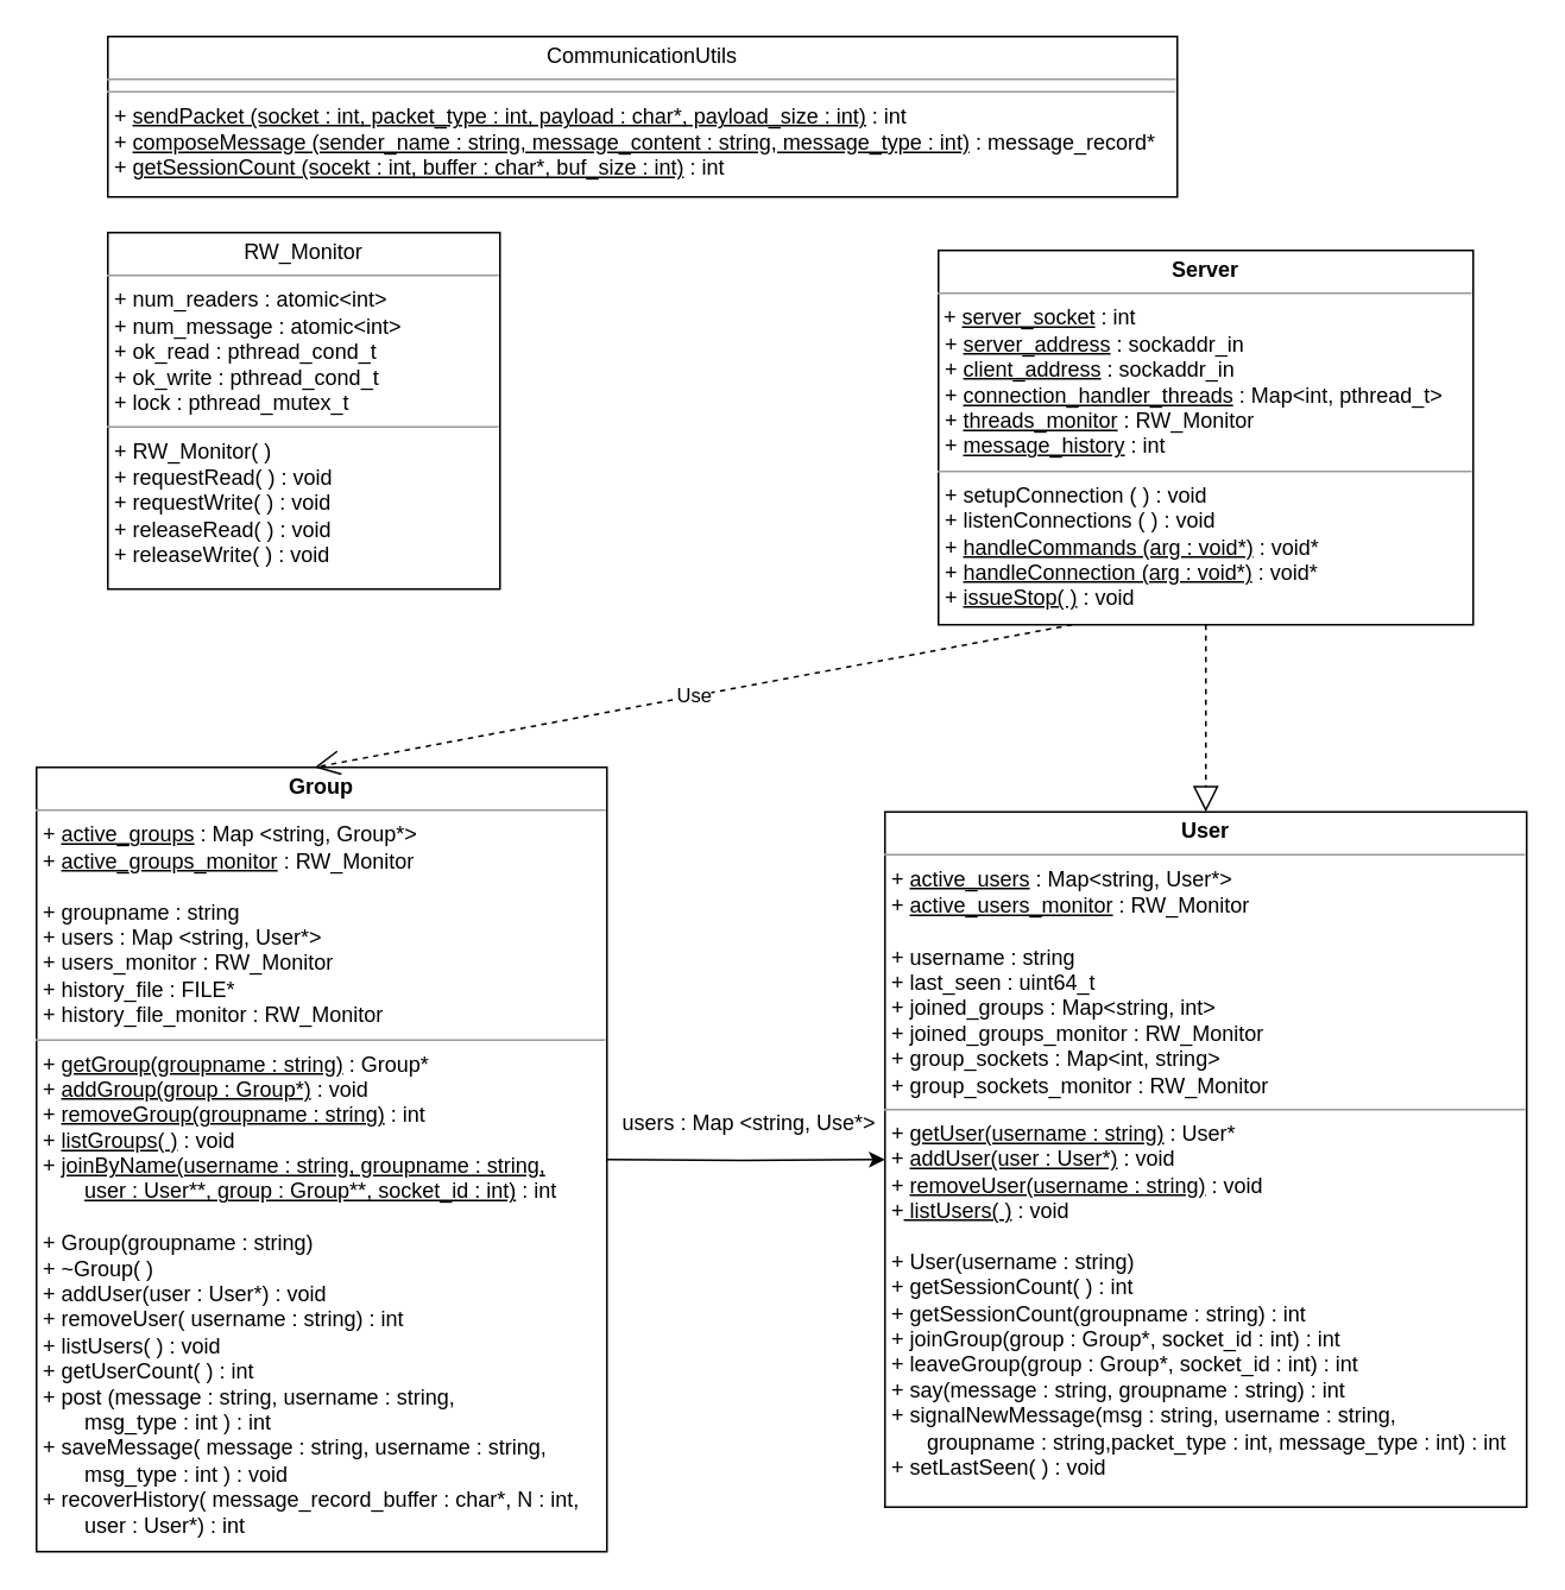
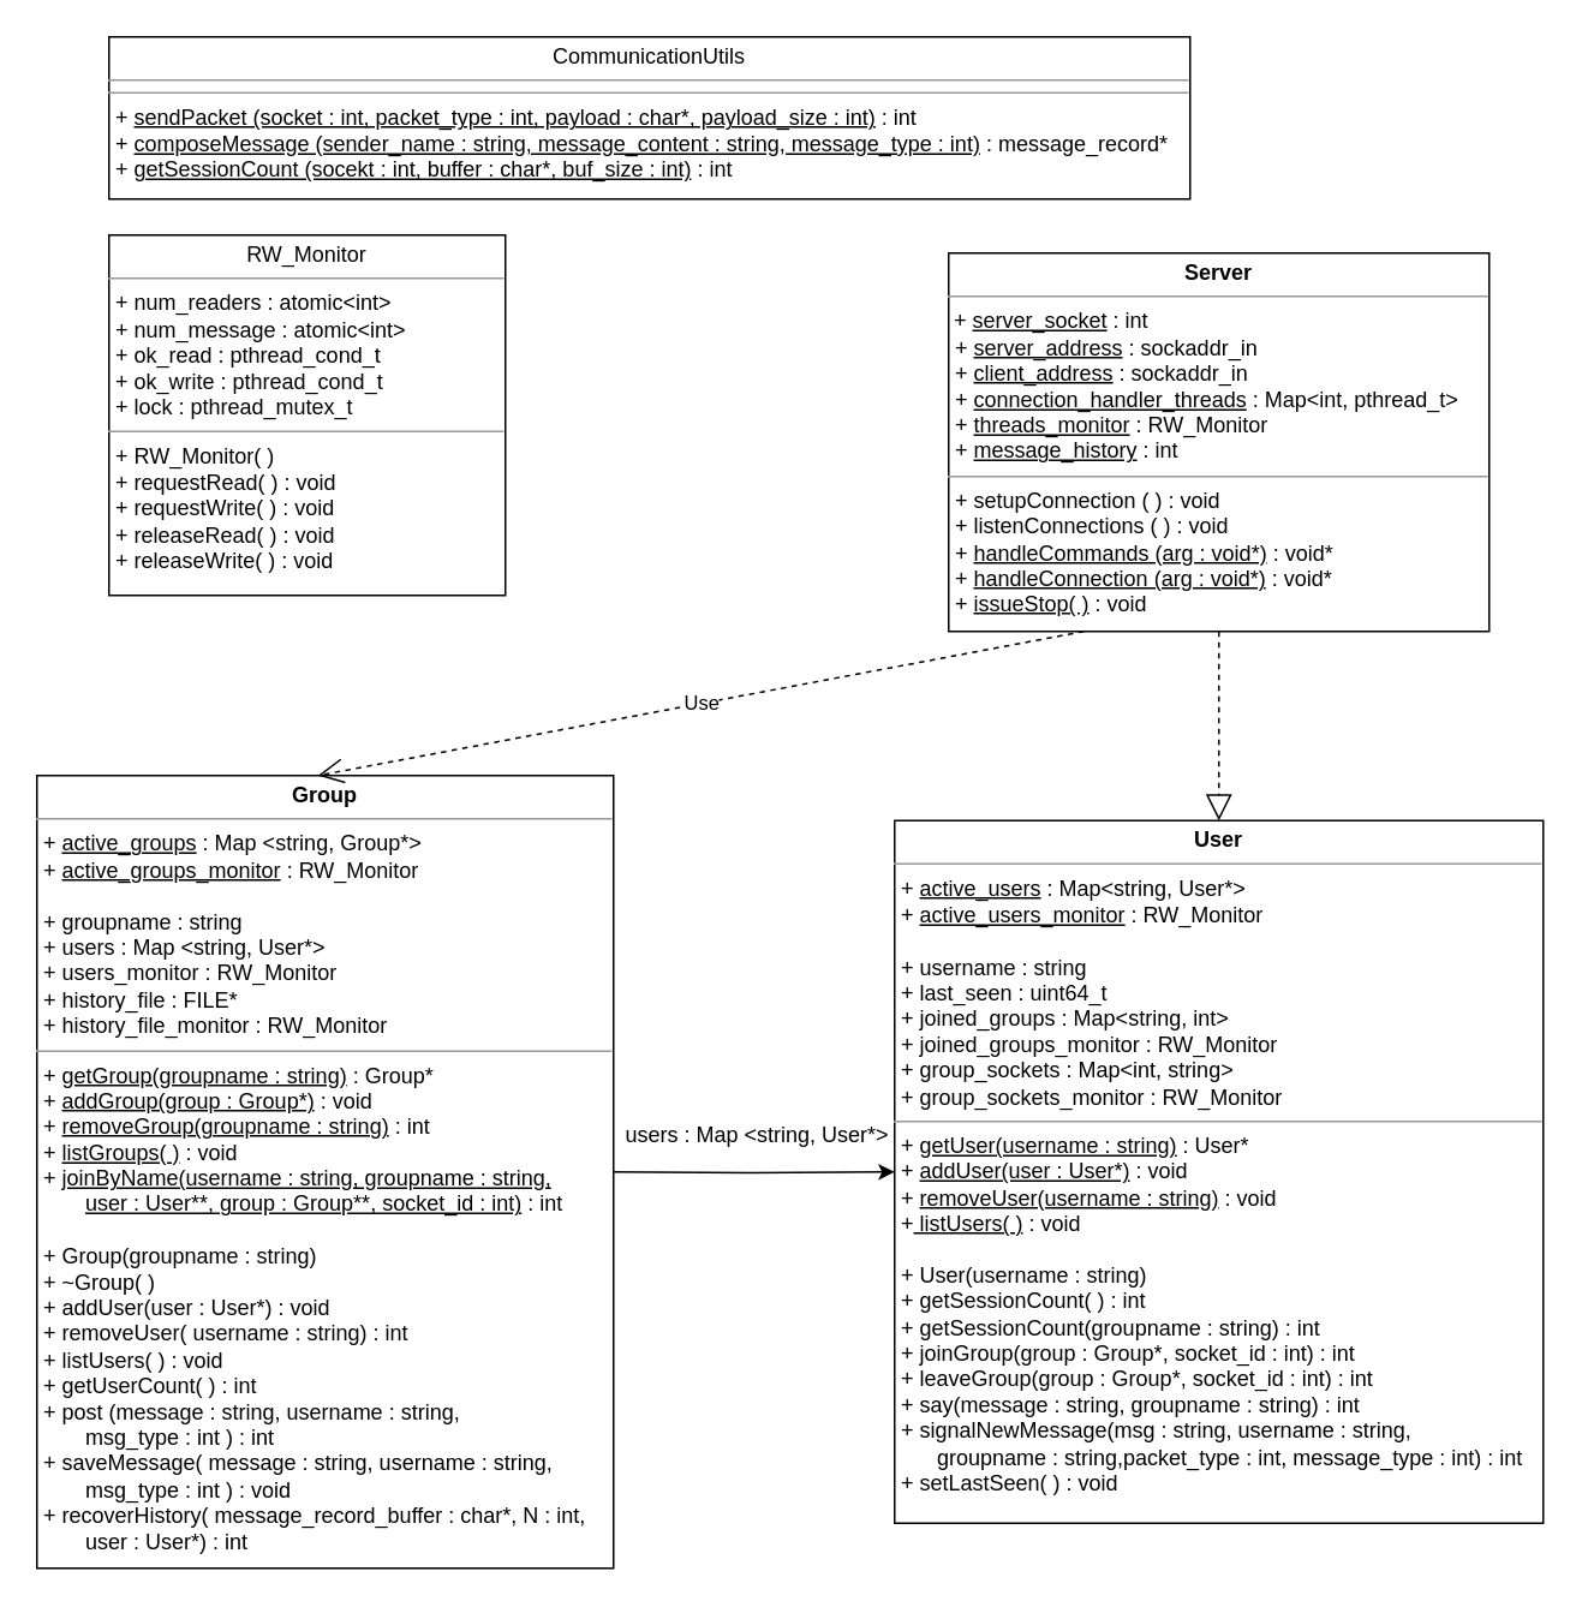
  <mxCell id="0" />
  <mxCell id="1" parent="0" />
  <mxCell id="2" value="&lt;p style=&quot;margin: 0px ; margin-top: 4px ; text-align: center&quot;&gt;&lt;b&gt;Server&lt;/b&gt;&lt;br&gt;&lt;/p&gt;&lt;hr size=&quot;1&quot;&gt;&amp;nbsp;+ &lt;u&gt;server_socket&lt;/u&gt; : int&lt;u&gt;&lt;br&gt;&lt;/u&gt;&lt;p style=&quot;margin: 0px ; margin-left: 4px&quot;&gt;+ &lt;u&gt;server_address&lt;/u&gt; : sockaddr_in&lt;u&gt;&lt;br&gt;&lt;/u&gt;&lt;/p&gt;&lt;p style=&quot;margin: 0px ; margin-left: 4px&quot;&gt;+ &lt;u&gt;client_address&lt;/u&gt; : sockaddr_in&lt;u&gt;&lt;br&gt;&lt;/u&gt;&lt;/p&gt;&lt;p style=&quot;margin: 0px ; margin-left: 4px&quot;&gt;+ &lt;u&gt;connection_handler_threads&lt;/u&gt; : Map&amp;lt;int, pthread_t&amp;gt;&lt;u&gt;&lt;br&gt;&lt;/u&gt;&lt;/p&gt;&lt;p style=&quot;margin: 0px ; margin-left: 4px&quot;&gt;+ &lt;u&gt;threads_monitor&lt;/u&gt; : RW_Monitor&lt;u&gt;&lt;br&gt;&lt;/u&gt;&lt;/p&gt;&lt;p style=&quot;margin: 0px ; margin-left: 4px&quot;&gt;+ &lt;u&gt;message_history&lt;/u&gt; : int&lt;u&gt;&lt;br&gt;&lt;/u&gt;&lt;/p&gt;&lt;hr size=&quot;1&quot;&gt;&lt;p style=&quot;margin: 0px ; margin-left: 4px&quot;&gt;+ setupConnection ( ) : void&lt;br&gt;&lt;/p&gt;&lt;p style=&quot;margin: 0px ; margin-left: 4px&quot;&gt;+ listenConnections ( ) : void&lt;br&gt;&lt;/p&gt;&lt;p style=&quot;margin: 0px ; margin-left: 4px&quot;&gt;+ &lt;u&gt;handleCommands (arg : void*)&lt;/u&gt; : void*&lt;br&gt;&lt;/p&gt;&lt;p style=&quot;margin: 0px ; margin-left: 4px&quot;&gt;+ &lt;u&gt;handleConnection (arg : void*)&lt;/u&gt; : void*&lt;/p&gt;&lt;p style=&quot;margin: 0px ; margin-left: 4px&quot;&gt;+ &lt;u&gt;issueStop( )&lt;/u&gt; : void&lt;br&gt;&lt;/p&gt;&lt;p style=&quot;margin: 0px ; margin-left: 4px&quot;&gt;&lt;br&gt;&lt;/p&gt;&lt;p style=&quot;margin: 0px ; margin-left: 4px&quot;&gt;&lt;br&gt;&lt;/p&gt;" style="verticalAlign=top;align=left;overflow=fill;fontSize=12;fontFamily=Helvetica;html=1;" vertex="1" parent="1"><mxGeometry x="526" y="140" width="300" height="210" as="geometry" /></mxCell>
  <mxCell id="3" value="&lt;p style=&quot;margin: 0px ; margin-top: 4px ; text-align: center&quot;&gt;&lt;b&gt;User&lt;/b&gt;&lt;br&gt;&lt;/p&gt;&lt;hr size=&quot;1&quot;&gt;&lt;p style=&quot;margin: 0px ; margin-left: 4px&quot;&gt;+ &lt;u&gt;active_users&lt;/u&gt; : Map&amp;lt;string, User*&amp;gt;&lt;/p&gt;&lt;p style=&quot;margin: 0px ; margin-left: 4px&quot;&gt;+ &lt;u&gt;active_users_monitor&lt;/u&gt; : RW_Monitor&lt;/p&gt;&lt;p style=&quot;margin: 0px ; margin-left: 4px&quot;&gt;&lt;br&gt;&lt;/p&gt;&lt;p style=&quot;margin: 0px ; margin-left: 4px&quot;&gt;+ username : string&lt;/p&gt;&lt;p style=&quot;margin: 0px ; margin-left: 4px&quot;&gt;+ last_seen : uint64_t&lt;/p&gt;&lt;p style=&quot;margin: 0px ; margin-left: 4px&quot;&gt;+ joined_groups : Map&amp;lt;string, int&amp;gt;&lt;/p&gt;&lt;p style=&quot;margin: 0px ; margin-left: 4px&quot;&gt;+ joined_groups_monitor : RW_Monitor&lt;br&gt;&lt;/p&gt;&lt;p style=&quot;margin: 0px ; margin-left: 4px&quot;&gt;+ group_sockets : Map&amp;lt;int, string&amp;gt;&lt;/p&gt;&lt;p style=&quot;margin: 0px ; margin-left: 4px&quot;&gt;+ group_sockets_monitor : RW_Monitor&lt;br&gt;&lt;/p&gt;&lt;hr size=&quot;1&quot;&gt;&lt;p style=&quot;margin: 0px ; margin-left: 4px&quot;&gt;+ &lt;u&gt;getUser(username : string)&lt;/u&gt; : User*&lt;u&gt;&lt;br&gt;&lt;/u&gt;&lt;/p&gt;&lt;p style=&quot;margin: 0px ; margin-left: 4px&quot;&gt;+ &lt;u&gt;addUser(user : User*)&lt;/u&gt; : void&lt;u&gt;&lt;br&gt;&lt;/u&gt;&lt;/p&gt;&lt;p style=&quot;margin: 0px ; margin-left: 4px&quot;&gt;+ &lt;u&gt;removeUser(username : string)&lt;/u&gt; : void&lt;br&gt;&lt;/p&gt;&lt;p style=&quot;margin: 0px ; margin-left: 4px&quot;&gt;+&lt;u&gt; listUsers( )&lt;/u&gt; : void&lt;br&gt;&lt;br&gt;&lt;/p&gt;&lt;p style=&quot;margin: 0px ; margin-left: 4px&quot;&gt;+ User(username : string)&lt;br&gt;&lt;/p&gt;&lt;p style=&quot;margin: 0px ; margin-left: 4px&quot;&gt;+ getSessionCount( ) : int&lt;br&gt;&lt;/p&gt;&lt;p style=&quot;margin: 0px ; margin-left: 4px&quot;&gt;+ getSessionCount(groupname : string) : int&lt;br&gt;&lt;/p&gt;&lt;p style=&quot;margin: 0px ; margin-left: 4px&quot;&gt;+ joinGroup(group : Group*, socket_id : int) : int&lt;br&gt;&lt;/p&gt;&lt;p style=&quot;margin: 0px ; margin-left: 4px&quot;&gt;+ leaveGroup(group : Group*, socket_id : int) : int&lt;br&gt;&lt;/p&gt;&lt;p style=&quot;margin: 0px ; margin-left: 4px&quot;&gt;+ say(message : string, groupname : string) : int&lt;br&gt;&lt;/p&gt;&lt;p style=&quot;margin: 0px ; margin-left: 4px&quot;&gt;+ signalNewMessage(msg : string, username : string, &lt;br&gt;&lt;/p&gt;&lt;p style=&quot;margin: 0px ; margin-left: 4px&quot;&gt;&amp;nbsp;&amp;nbsp;&amp;nbsp;&amp;nbsp;&amp;nbsp; groupname : string,packet_type : int, message_type : int) : int&lt;br&gt;&lt;/p&gt;&lt;p style=&quot;margin: 0px ; margin-left: 4px&quot;&gt;+ setLastSeen( ) : void&lt;br&gt;&lt;/p&gt;" style="verticalAlign=top;align=left;overflow=fill;fontSize=12;fontFamily=Helvetica;html=1;" vertex="1" parent="1"><mxGeometry x="496" y="455" width="360" height="390" as="geometry" /></mxCell>
  <mxCell id="4" value="" style="edgeStyle=orthogonalEdgeStyle;rounded=0;orthogonalLoop=1;jettySize=auto;html=1;entryX=0;entryY=0.5;entryDx=0;entryDy=0;" edge="1" parent="1" target="3"><mxGeometry relative="1" as="geometry"><mxPoint x="336" y="650" as="sourcePoint" /></mxGeometry></mxCell>
  <mxCell id="5" value="&lt;p style=&quot;margin: 0px ; margin-top: 4px ; text-align: center&quot;&gt;&lt;b&gt;Group&lt;/b&gt;&lt;/p&gt;&lt;hr size=&quot;1&quot;&gt;&lt;p style=&quot;margin: 0px ; margin-left: 4px&quot;&gt;+ &lt;u&gt;active_groups&lt;/u&gt; : Map &amp;lt;string, Group*&amp;gt;&lt;br&gt;&lt;/p&gt;&lt;p style=&quot;margin: 0px ; margin-left: 4px&quot;&gt;+ &lt;u&gt;active_groups_monitor&lt;/u&gt; : RW_Monitor&lt;/p&gt;&lt;p style=&quot;margin: 0px ; margin-left: 4px&quot;&gt;&lt;br&gt;&lt;/p&gt;&lt;p style=&quot;margin: 0px ; margin-left: 4px&quot;&gt;+ groupname : string&lt;/p&gt;&lt;p style=&quot;margin: 0px ; margin-left: 4px&quot;&gt;+ users : Map &amp;lt;string, User*&amp;gt;&lt;/p&gt;&lt;p style=&quot;margin: 0px ; margin-left: 4px&quot;&gt;+ users_monitor : RW_Monitor&lt;/p&gt;&lt;p style=&quot;margin: 0px ; margin-left: 4px&quot;&gt;+ history_file : FILE*&lt;/p&gt;&lt;p style=&quot;margin: 0px ; margin-left: 4px&quot;&gt;+ history_file_monitor : RW_Monitor&lt;br&gt;&lt;/p&gt;&lt;hr size=&quot;1&quot;&gt;&lt;p style=&quot;margin: 0px ; margin-left: 4px&quot;&gt;+ &lt;u&gt;getGroup(groupname : string)&lt;/u&gt; : Group*&lt;/p&gt;&lt;p style=&quot;margin: 0px ; margin-left: 4px&quot;&gt;+ &lt;u&gt;addGroup(group : Group*)&lt;/u&gt; : void&lt;/p&gt;&lt;p style=&quot;margin: 0px ; margin-left: 4px&quot;&gt;+ &lt;u&gt;removeGroup(groupname : string)&lt;/u&gt; : int&lt;/p&gt;&lt;p style=&quot;margin: 0px ; margin-left: 4px&quot;&gt;+ &lt;u&gt;listGroups( )&lt;/u&gt; : void&lt;/p&gt;&lt;p style=&quot;margin: 0px ; margin-left: 4px&quot;&gt;+ &lt;u&gt;joinByName(username : string, groupname : string,&lt;/u&gt;&lt;/p&gt;&lt;p style=&quot;margin: 0px ; margin-left: 4px&quot;&gt;&amp;nbsp;&amp;nbsp;&amp;nbsp;&amp;nbsp;&amp;nbsp;&amp;nbsp; &lt;u&gt;user : User**, group : Group**, socket_id : int)&lt;/u&gt; : int&lt;/p&gt;&lt;p style=&quot;margin: 0px ; margin-left: 4px&quot;&gt;&lt;br&gt;&lt;/p&gt;&lt;p style=&quot;margin: 0px ; margin-left: 4px&quot;&gt;+ Group(groupname : string)&lt;/p&gt;&lt;p style=&quot;margin: 0px ; margin-left: 4px&quot;&gt;+ ~Group( )&lt;/p&gt;&lt;p style=&quot;margin: 0px ; margin-left: 4px&quot;&gt;+ addUser(user : User*) : void&lt;br&gt;&lt;/p&gt;&lt;p style=&quot;margin: 0px ; margin-left: 4px&quot;&gt;+ removeUser( username : string) : int&lt;/p&gt;&lt;p style=&quot;margin: 0px ; margin-left: 4px&quot;&gt;+ listUsers( ) : void&lt;/p&gt;&lt;p style=&quot;margin: 0px ; margin-left: 4px&quot;&gt;+ getUserCount( ) : int&lt;/p&gt;&lt;p style=&quot;margin: 0px ; margin-left: 4px&quot;&gt;+ post (message : string, username : string, &lt;br&gt;&lt;/p&gt;&lt;p style=&quot;margin: 0px ; margin-left: 4px&quot;&gt;&amp;nbsp;&amp;nbsp;&amp;nbsp;&amp;nbsp;&amp;nbsp;&amp;nbsp; msg_type : int ) : int&lt;/p&gt;&lt;p style=&quot;margin: 0px ; margin-left: 4px&quot;&gt;+ saveMessage( message : string, username : string, &lt;br&gt;&amp;nbsp;&amp;nbsp;&amp;nbsp;&amp;nbsp;&amp;nbsp;&amp;nbsp; msg_type : int ) : void&lt;/p&gt;&lt;p style=&quot;margin: 0px ; margin-left: 4px&quot;&gt;+ recoverHistory( message_record_buffer : char*, N : int,&lt;/p&gt;&lt;p style=&quot;margin: 0px ; margin-left: 4px&quot;&gt;&amp;nbsp;&amp;nbsp;&amp;nbsp;&amp;nbsp;&amp;nbsp;&amp;nbsp; user : User*) : int&lt;br&gt;&lt;/p&gt;" style="verticalAlign=top;align=left;overflow=fill;fontSize=12;fontFamily=Helvetica;html=1;" vertex="1" parent="1"><mxGeometry x="20" y="430" width="320" height="440" as="geometry" /></mxCell>
- <mxCell id="6" value="users : Map &amp;lt;string, Use*&amp;gt;" style="text;html=1;strokeColor=none;fillColor=none;align=center;verticalAlign=middle;whiteSpace=wrap;rounded=0;" vertex="1" parent="1"><mxGeometry x="335" y="620" width="170" height="20" as="geometry" /></mxCell>
+ <mxCell id="6" value="users : Map &amp;lt;string, User*&amp;gt;" style="text;html=1;strokeColor=none;fillColor=none;align=center;verticalAlign=middle;whiteSpace=wrap;rounded=0;" vertex="1" parent="1"><mxGeometry x="335" y="620" width="170" height="20" as="geometry" /></mxCell>
  <mxCell id="7" value="Use" style="endArrow=open;endSize=12;dashed=1;html=1;exitX=0.25;exitY=1;exitDx=0;exitDy=0;entryX=0.5;entryY=0;entryDx=0;entryDy=0;" edge="1" parent="1" source="2"><mxGeometry width="160" relative="1" as="geometry"><mxPoint x="356" y="420" as="sourcePoint" /><mxPoint x="176" y="430" as="targetPoint" /></mxGeometry></mxCell>
  <mxCell id="8" value="" style="endArrow=block;dashed=1;endFill=0;endSize=12;html=1;entryX=0.5;entryY=0;entryDx=0;entryDy=0;exitX=0.5;exitY=1;exitDx=0;exitDy=0;" edge="1" parent="1" source="2" target="3"><mxGeometry width="160" relative="1" as="geometry"><mxPoint x="426" y="340" as="sourcePoint" /><mxPoint x="516" y="420" as="targetPoint" /></mxGeometry></mxCell>
  <mxCell id="9" value="&lt;p style=&quot;margin: 0px ; margin-top: 4px ; text-align: center&quot;&gt;RW_Monitor&lt;br&gt;&lt;/p&gt;&lt;hr size=&quot;1&quot;&gt;&lt;p style=&quot;margin: 0px ; margin-left: 4px&quot;&gt;+ num_readers : atomic&amp;lt;int&amp;gt;&lt;/p&gt;&lt;p style=&quot;margin: 0px ; margin-left: 4px&quot;&gt;+ num_message : atomic&amp;lt;int&amp;gt;&lt;/p&gt;&lt;p style=&quot;margin: 0px ; margin-left: 4px&quot;&gt;+ ok_read : pthread_cond_t&lt;/p&gt;&lt;p style=&quot;margin: 0px ; margin-left: 4px&quot;&gt;+ ok_write : pthread_cond_t&lt;/p&gt;&lt;p style=&quot;margin: 0px ; margin-left: 4px&quot;&gt;+ lock : pthread_mutex_t&lt;br&gt;&lt;/p&gt;&lt;hr size=&quot;1&quot;&gt;&lt;p style=&quot;margin: 0px ; margin-left: 4px&quot;&gt;+ RW_Monitor( )&lt;/p&gt;&lt;p style=&quot;margin: 0px ; margin-left: 4px&quot;&gt;+ requestRead( ) : void&lt;br&gt;&lt;/p&gt;&lt;p style=&quot;margin: 0px ; margin-left: 4px&quot;&gt;+ requestWrite( ) : void&lt;br&gt;+ releaseRead( ) : void&lt;br&gt;&lt;/p&gt;&lt;p style=&quot;margin: 0px ; margin-left: 4px&quot;&gt;+ releaseWrite( ) : void&lt;br&gt;&lt;/p&gt;" style="verticalAlign=top;align=left;overflow=fill;fontSize=12;fontFamily=Helvetica;html=1;" vertex="1" parent="1"><mxGeometry x="60" y="130" width="220" height="200" as="geometry" /></mxCell>
  <mxCell id="10" value="&lt;p style=&quot;margin: 0px ; margin-top: 4px ; text-align: center&quot;&gt;CommunicationUtils&lt;/p&gt;&lt;hr size=&quot;1&quot;&gt;&lt;hr size=&quot;1&quot;&gt;&lt;p style=&quot;margin: 0px ; margin-left: 4px&quot;&gt;+ &lt;u&gt;sendPacket (socket : int, packet_type : int, payload : char*, payload_size : int)&lt;/u&gt; : int&lt;/p&gt;&lt;p style=&quot;margin: 0px ; margin-left: 4px&quot;&gt;+ &lt;u&gt;composeMessage (sender_name : string, message_content : string, message_type : int)&lt;/u&gt; : message_record*&lt;/p&gt;&lt;p style=&quot;margin: 0px ; margin-left: 4px&quot;&gt;+ &lt;u&gt;getSessionCount (socekt : int, buffer : char*, buf_size : int)&lt;/u&gt; : int&lt;br&gt;&lt;/p&gt;&lt;p style=&quot;margin: 0px ; margin-left: 4px&quot;&gt;&lt;br&gt;&lt;/p&gt;" style="verticalAlign=top;align=left;overflow=fill;fontSize=12;fontFamily=Helvetica;html=1;" vertex="1" parent="1"><mxGeometry x="60" y="20" width="600" height="90" as="geometry" /></mxCell>
